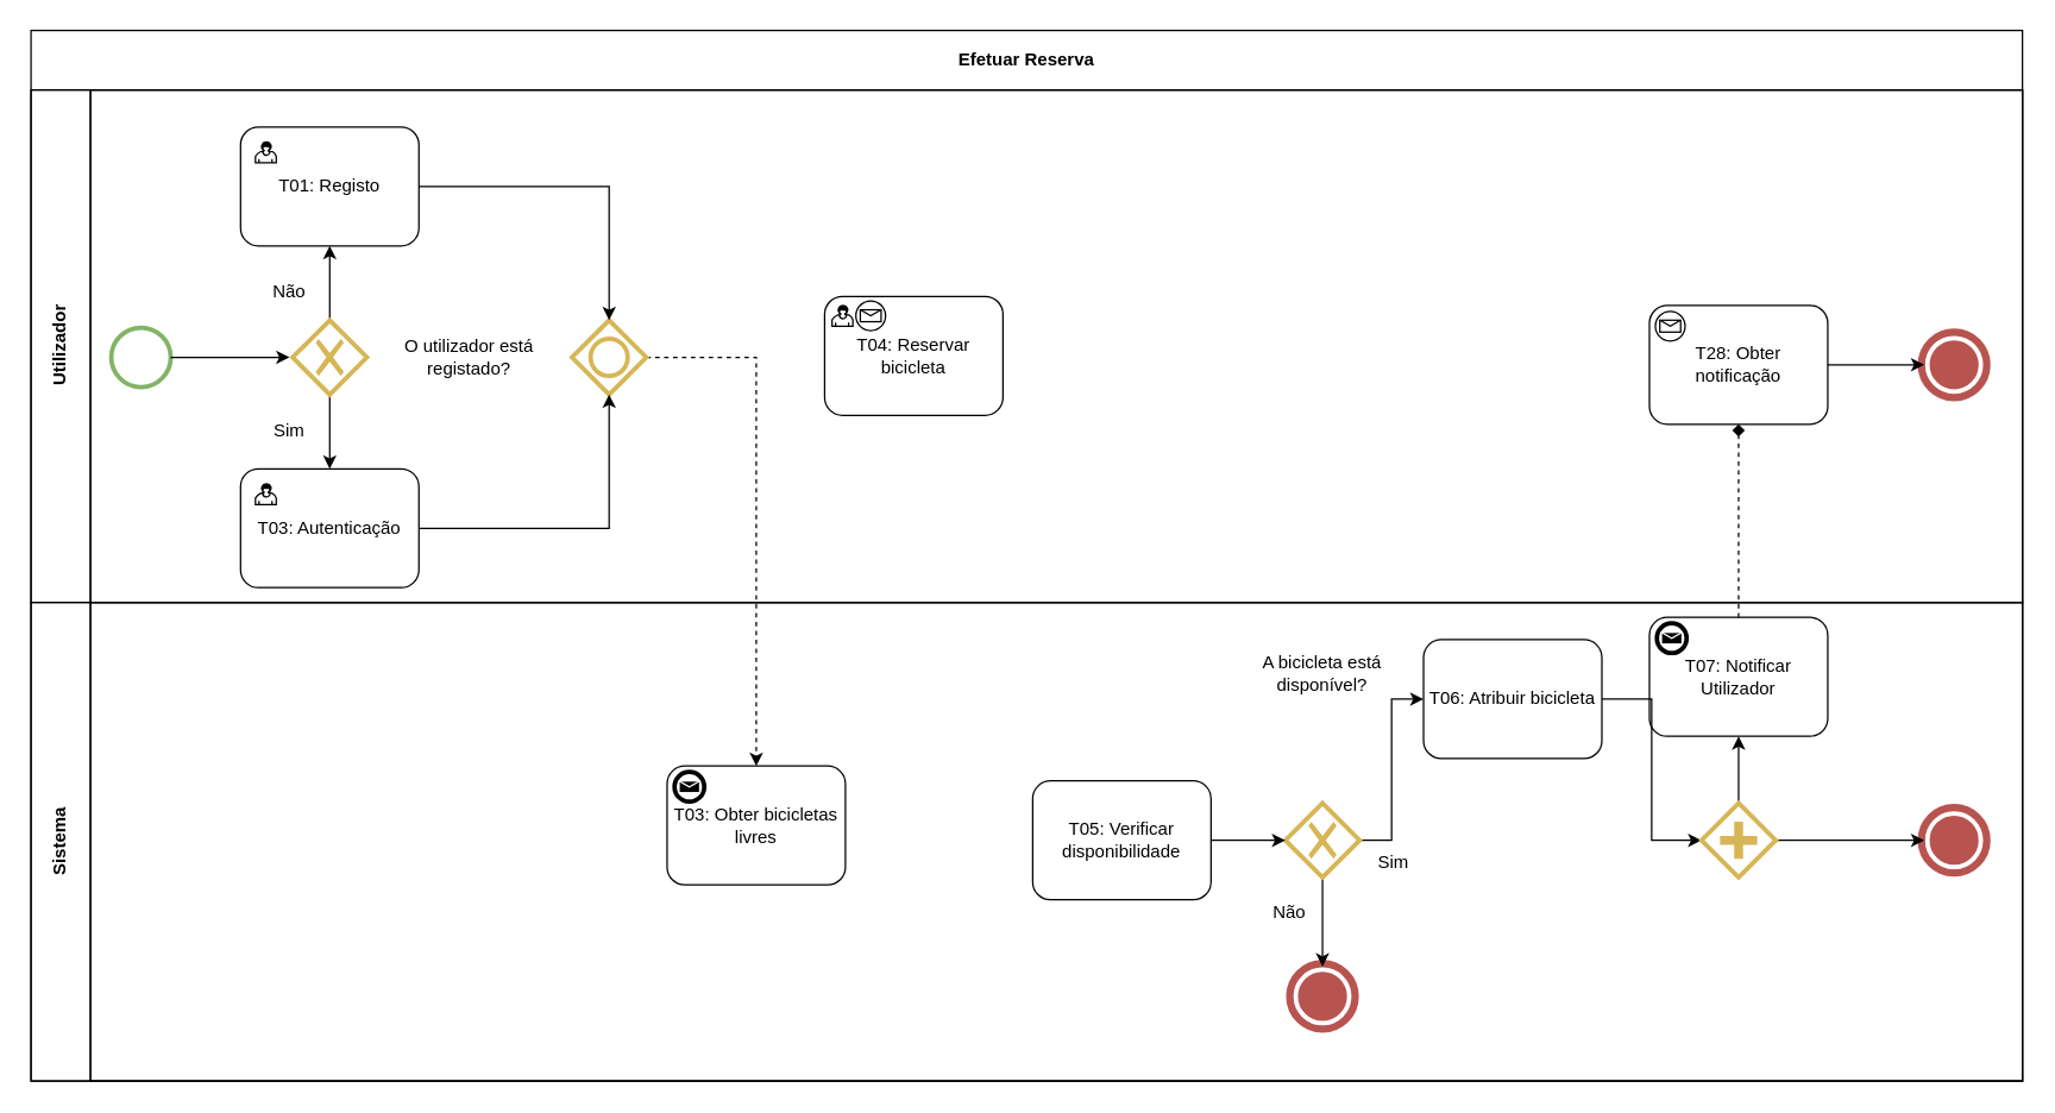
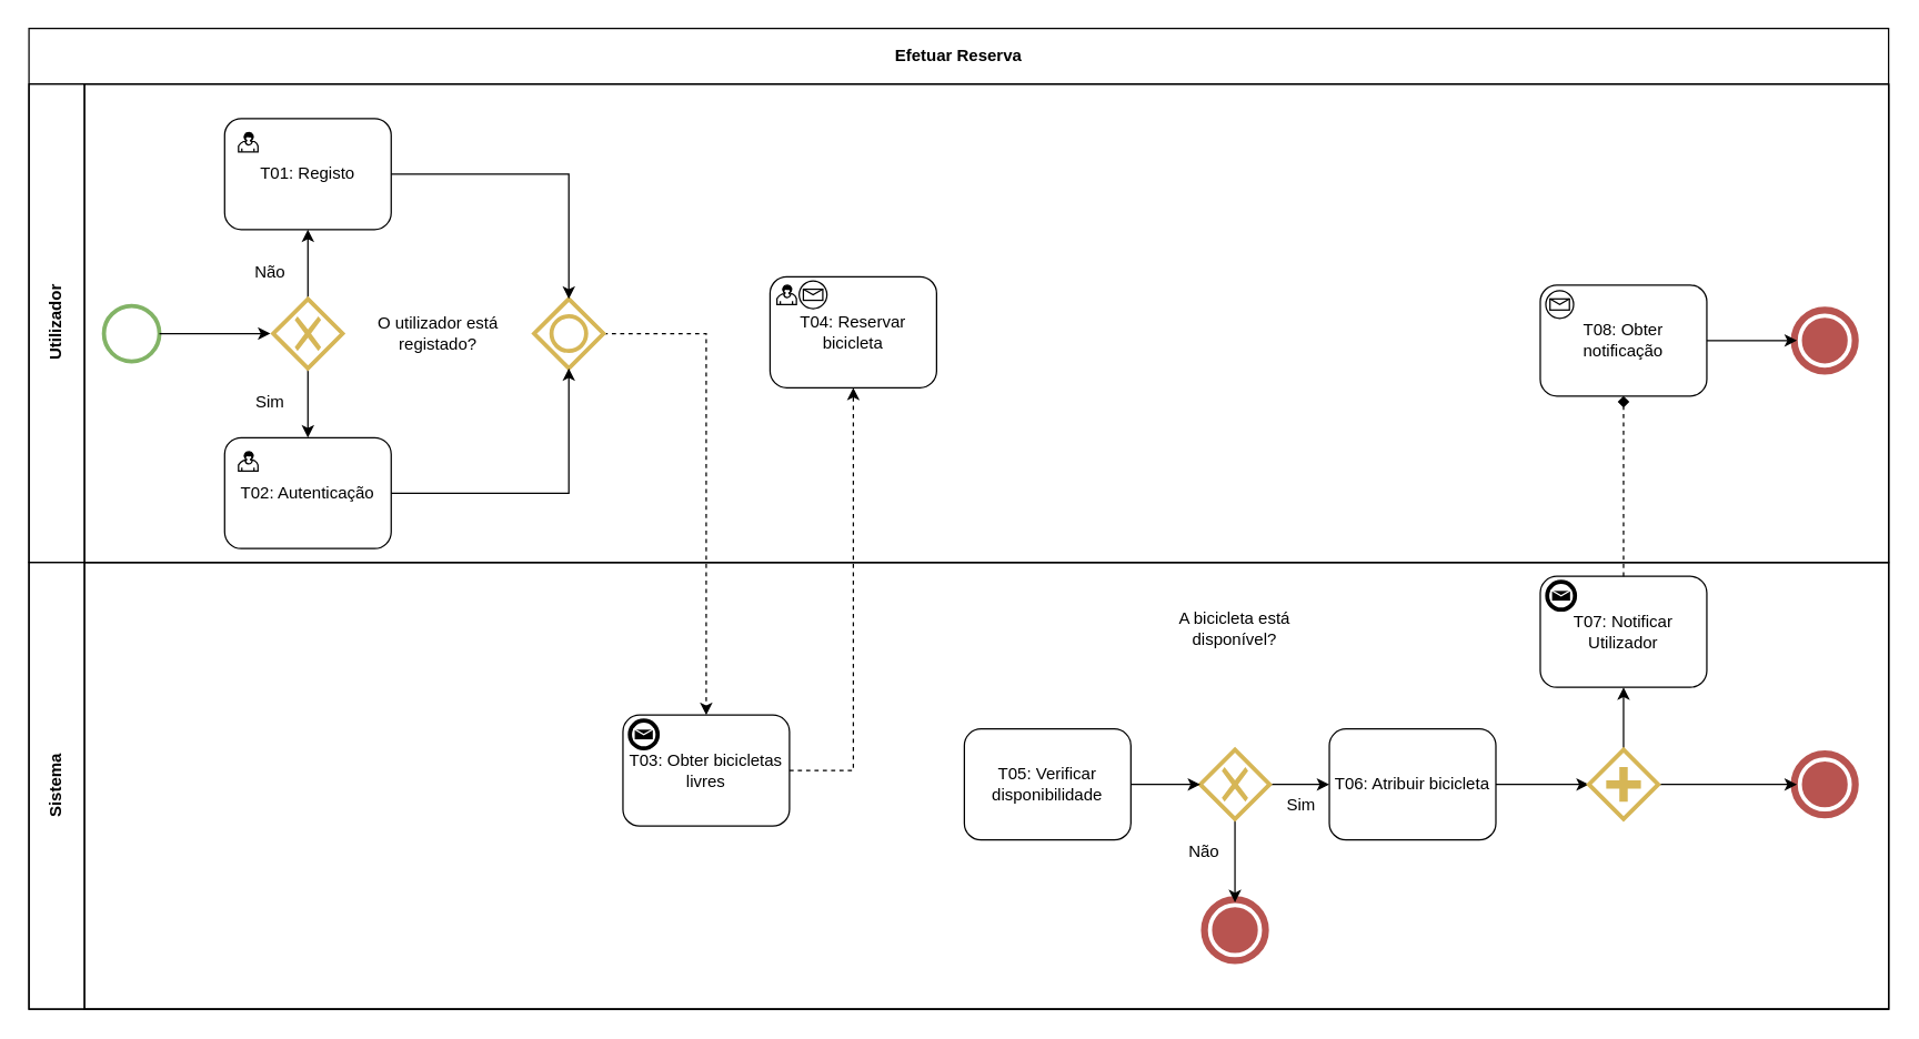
  <mxCell id="0" />
  <mxCell id="1" parent="0" />
  <mxCell id="2" value="" style="shape=mxgraph.bpmn.shape;html=1;verticalLabelPosition=bottom;labelBackgroundColor=#ffffff;verticalAlign=top;align=center;perimeter=ellipsePerimeter;outlineConnect=0;outline=end;symbol=terminate;strokeColor=#b85450;strokeWidth=3;" parent="1" vertex="1"><mxGeometry x="869" y="650" width="40" height="40" as="geometry" /></mxCell>
  <mxCell id="3" value="" style="shape=mxgraph.bpmn.shape;html=1;verticalLabelPosition=bottom;labelBackgroundColor=#ffffff;verticalAlign=top;align=center;perimeter=ellipsePerimeter;outlineConnect=0;outline=end;symbol=terminate;strokeColor=#b85450;strokeWidth=3;" parent="1" vertex="1"><mxGeometry x="1294" y="545" width="40" height="40" as="geometry" /></mxCell>
  <mxCell id="4" value="" style="shape=mxgraph.bpmn.shape;html=1;verticalLabelPosition=bottom;labelBackgroundColor=#ffffff;verticalAlign=top;perimeter=ellipsePerimeter;outline=standard;symbol=general;strokeColor=#82b366;fillColor=none;strokeWidth=3;" parent="1" vertex="1"><mxGeometry x="74" y="220" width="40" height="40" as="geometry" /></mxCell>
  <mxCell id="5" style="edgeStyle=orthogonalEdgeStyle;rounded=0;html=1;jettySize=auto;orthogonalLoop=1;" parent="1" source="4" edge="1"><mxGeometry relative="1" as="geometry"><mxPoint x="194" y="240" as="targetPoint" /></mxGeometry></mxCell>
  <mxCell id="6" style="edgeStyle=orthogonalEdgeStyle;rounded=0;orthogonalLoop=1;jettySize=auto;html=1;exitX=0.5;exitY=1;exitDx=0;exitDy=0;entryX=0.5;entryY=0;entryDx=0;entryDy=0;" parent="1" source="8" target="10" edge="1"><mxGeometry relative="1" as="geometry"><mxPoint x="221" y="315" as="targetPoint" /></mxGeometry></mxCell>
  <mxCell id="7" style="edgeStyle=orthogonalEdgeStyle;rounded=0;orthogonalLoop=1;jettySize=auto;html=1;exitX=0.5;exitY=0;exitDx=0;exitDy=0;entryX=0.5;entryY=1;entryDx=0;entryDy=0;" parent="1" source="8" target="14" edge="1"><mxGeometry relative="1" as="geometry" /></mxCell>
  <mxCell id="8" value="" style="shape=mxgraph.bpmn.shape;html=1;verticalLabelPosition=bottom;labelBackgroundColor=#ffffff;verticalAlign=top;align=center;perimeter=rhombusPerimeter;background=gateway;outlineConnect=0;outline=none;symbol=exclusiveGw;strokeWidth=3;strokeColor=#d6b656;fillColor=none;" parent="1" vertex="1"><mxGeometry x="196" y="215" width="50" height="50" as="geometry" /></mxCell>
  <mxCell id="9" value="" style="group" parent="1" vertex="1" connectable="0"><mxGeometry x="161" y="315" width="120" height="80" as="geometry" /></mxCell>
- <mxCell id="10" value="T03: Autenticação" style="shape=ext;rounded=1;html=1;whiteSpace=wrap;fillColor=none;" parent="9" vertex="1"><mxGeometry width="120" height="80" as="geometry" /></mxCell>
+ <mxCell id="10" value="T02: Autenticação" style="shape=ext;rounded=1;html=1;whiteSpace=wrap;fillColor=none;" parent="9" vertex="1"><mxGeometry width="120" height="80" as="geometry" /></mxCell>
  <mxCell id="11" value="" style="shape=mxgraph.bpmn.user_task;html=1;outlineConnect=0;" parent="9" vertex="1"><mxGeometry x="10" y="10" width="14" height="14" as="geometry" /></mxCell>
  <mxCell id="12" value="O utilizador está registado?" style="text;html=1;strokeColor=none;fillColor=none;align=center;verticalAlign=middle;whiteSpace=wrap;rounded=0;" parent="1" vertex="1"><mxGeometry x="270" y="217.5" width="90" height="45" as="geometry" /></mxCell>
  <mxCell id="13" value="" style="group" parent="1" vertex="1" connectable="0"><mxGeometry x="161" y="85" width="120" height="80" as="geometry" /></mxCell>
  <mxCell id="14" value="T01: Registo" style="shape=ext;rounded=1;html=1;whiteSpace=wrap;fillColor=none;" parent="13" vertex="1"><mxGeometry width="120" height="80" as="geometry" /></mxCell>
  <mxCell id="15" value="" style="shape=mxgraph.bpmn.user_task;html=1;outlineConnect=0;" parent="13" vertex="1"><mxGeometry x="10" y="10" width="14" height="14" as="geometry" /></mxCell>
  <mxCell id="16" value="Sim" style="text;html=1;strokeColor=none;fillColor=none;align=center;verticalAlign=middle;whiteSpace=wrap;rounded=0;" parent="1" vertex="1"><mxGeometry x="174" y="280" width="40" height="20" as="geometry" /></mxCell>
  <mxCell id="17" value="Não" style="text;html=1;strokeColor=none;fillColor=none;align=center;verticalAlign=middle;whiteSpace=wrap;rounded=0;" parent="1" vertex="1"><mxGeometry x="174" y="186" width="40" height="20" as="geometry" /></mxCell>
  <mxCell id="18" style="edgeStyle=orthogonalEdgeStyle;rounded=0;orthogonalLoop=1;jettySize=auto;html=1;exitX=1;exitY=0.5;exitDx=0;exitDy=0;entryX=0.5;entryY=0;entryDx=0;entryDy=0;dashed=1;" parent="1" source="19" target="34" edge="1"><mxGeometry relative="1" as="geometry" /></mxCell>
  <mxCell id="19" value="" style="shape=mxgraph.bpmn.shape;html=1;verticalLabelPosition=bottom;labelBackgroundColor=#ffffff;verticalAlign=top;align=center;perimeter=rhombusPerimeter;background=gateway;outlineConnect=0;outline=standard;symbol=general;strokeWidth=3;strokeColor=#d6b656;fillColor=none;" parent="1" vertex="1"><mxGeometry x="384" y="215" width="50" height="50" as="geometry" /></mxCell>
  <mxCell id="20" style="edgeStyle=orthogonalEdgeStyle;rounded=0;orthogonalLoop=1;jettySize=auto;html=1;exitX=1;exitY=0.5;exitDx=0;exitDy=0;entryX=0.5;entryY=0;entryDx=0;entryDy=0;" parent="1" source="14" target="19" edge="1"><mxGeometry relative="1" as="geometry" /></mxCell>
  <mxCell id="21" style="edgeStyle=orthogonalEdgeStyle;rounded=0;orthogonalLoop=1;jettySize=auto;html=1;exitX=1;exitY=0.5;exitDx=0;exitDy=0;entryX=0.5;entryY=1;entryDx=0;entryDy=0;" parent="1" source="10" target="19" edge="1"><mxGeometry relative="1" as="geometry" /></mxCell>
  <mxCell id="22" style="edgeStyle=orthogonalEdgeStyle;rounded=0;orthogonalLoop=1;jettySize=auto;html=1;entryX=0;entryY=0.5;entryDx=0;entryDy=0;" parent="1" source="24" target="26" edge="1"><mxGeometry relative="1" as="geometry" /></mxCell>
  <mxCell id="23" style="edgeStyle=orthogonalEdgeStyle;rounded=0;orthogonalLoop=1;jettySize=auto;html=1;exitX=0.5;exitY=1;exitDx=0;exitDy=0;entryX=0.5;entryY=0;entryDx=0;entryDy=0;" parent="1" source="24" target="2" edge="1"><mxGeometry relative="1" as="geometry"><mxPoint x="888" y="575" as="sourcePoint" /><mxPoint x="888" y="630" as="targetPoint" /></mxGeometry></mxCell>
  <mxCell id="24" value="" style="shape=mxgraph.bpmn.shape;html=1;verticalLabelPosition=bottom;labelBackgroundColor=#ffffff;verticalAlign=top;align=center;perimeter=rhombusPerimeter;background=gateway;outlineConnect=0;outline=none;symbol=exclusiveGw;strokeWidth=3;strokeColor=#d6b656;fillColor=none;" parent="1" vertex="1"><mxGeometry x="864" y="540" width="50" height="50" as="geometry" /></mxCell>
  <mxCell id="25" style="edgeStyle=orthogonalEdgeStyle;rounded=0;orthogonalLoop=1;jettySize=auto;html=1;exitX=1;exitY=0.5;exitDx=0;exitDy=0;entryX=0;entryY=0.5;entryDx=0;entryDy=0;" parent="1" source="26" target="41" edge="1"><mxGeometry relative="1" as="geometry" /></mxCell>
- <mxCell id="26" value="T06: Atribuir bicicleta" style="shape=ext;rounded=1;html=1;whiteSpace=wrap;fillColor=none;" parent="1" vertex="1"><mxGeometry x="957" y="430" width="120" height="80" as="geometry" /></mxCell>
+ <mxCell id="26" value="T06: Atribuir bicicleta" style="shape=ext;rounded=1;html=1;whiteSpace=wrap;fillColor=none;" parent="1" vertex="1"><mxGeometry x="957" y="525" width="120" height="80" as="geometry" /></mxCell>
  <mxCell id="27" value="Não" style="text;html=1;strokeColor=none;fillColor=none;align=center;verticalAlign=middle;whiteSpace=wrap;rounded=0;" parent="1" vertex="1"><mxGeometry x="847" y="603.5" width="40" height="20" as="geometry" /></mxCell>
  <mxCell id="28" value="Sim" style="text;html=1;strokeColor=none;fillColor=none;align=center;verticalAlign=middle;whiteSpace=wrap;rounded=0;" parent="1" vertex="1"><mxGeometry x="917" y="570" width="40" height="20" as="geometry" /></mxCell>
  <mxCell id="29" value="" style="group" parent="1" vertex="1" connectable="0"><mxGeometry x="554" y="199" width="120" height="80" as="geometry" /></mxCell>
  <mxCell id="30" value="T04: Reservar bicicleta" style="shape=ext;rounded=1;html=1;whiteSpace=wrap;fillColor=none;" parent="29" vertex="1"><mxGeometry width="120" height="80" as="geometry" /></mxCell>
  <mxCell id="31" value="" style="shape=mxgraph.bpmn.user_task;html=1;outlineConnect=0;" parent="29" vertex="1"><mxGeometry x="5" y="6" width="14" height="14" as="geometry" /></mxCell>
  <mxCell id="32" value="" style="shape=mxgraph.bpmn.shape;html=1;verticalLabelPosition=bottom;labelBackgroundColor=#ffffff;verticalAlign=top;align=center;perimeter=ellipsePerimeter;outlineConnect=0;outline=standard;symbol=message;strokeColor=#000000;strokeWidth=1;fillColor=#ffffff;" parent="29" vertex="1"><mxGeometry x="21" y="3" width="20" height="20" as="geometry" /></mxCell>
  <mxCell id="33" value="" style="group" parent="1" vertex="1" connectable="0"><mxGeometry x="448" y="515" width="120" height="80" as="geometry" /></mxCell>
  <mxCell id="34" value="T03: Obter bicicletas livres" style="shape=ext;rounded=1;html=1;whiteSpace=wrap;fillColor=none;" parent="33" vertex="1"><mxGeometry width="120" height="80" as="geometry" /></mxCell>
  <mxCell id="35" value="" style="shape=mxgraph.bpmn.shape;html=1;verticalLabelPosition=bottom;labelBackgroundColor=#ffffff;verticalAlign=top;align=center;perimeter=ellipsePerimeter;outlineConnect=0;outline=end;symbol=message;strokeColor=#000000;strokeWidth=1;fillColor=#ffffff;" parent="33" vertex="1"><mxGeometry x="5" y="4" width="20" height="20" as="geometry" /></mxCell>
  <mxCell id="36" value="" style="group" parent="1" vertex="1" connectable="0"><mxGeometry x="694" y="525" width="120" height="80" as="geometry" /></mxCell>
  <mxCell id="37" value="T05: Verificar disponibilidade" style="shape=ext;rounded=1;html=1;whiteSpace=wrap;fillColor=none;" parent="36" vertex="1"><mxGeometry width="120" height="80" as="geometry" /></mxCell>
  <mxCell id="38" style="edgeStyle=orthogonalEdgeStyle;rounded=0;orthogonalLoop=1;jettySize=auto;html=1;exitX=1;exitY=0.5;exitDx=0;exitDy=0;entryX=0;entryY=0.5;entryDx=0;entryDy=0;" parent="1" source="37" target="24" edge="1"><mxGeometry relative="1" as="geometry" /></mxCell>
  <mxCell id="39" style="edgeStyle=orthogonalEdgeStyle;rounded=0;orthogonalLoop=1;jettySize=auto;html=1;exitX=1;exitY=0.5;exitDx=0;exitDy=0;entryX=0;entryY=0.5;entryDx=0;entryDy=0;" parent="1" source="41" target="3" edge="1"><mxGeometry relative="1" as="geometry"><mxPoint x="1264" y="565" as="targetPoint" /></mxGeometry></mxCell>
  <mxCell id="40" style="edgeStyle=orthogonalEdgeStyle;rounded=0;orthogonalLoop=1;jettySize=auto;html=1;exitX=0.5;exitY=0;exitDx=0;exitDy=0;entryX=0.5;entryY=1;entryDx=0;entryDy=0;" parent="1" source="41" target="43" edge="1"><mxGeometry relative="1" as="geometry" /></mxCell>
  <mxCell id="41" value="" style="shape=mxgraph.bpmn.shape;html=1;verticalLabelPosition=bottom;labelBackgroundColor=#ffffff;verticalAlign=top;align=center;perimeter=rhombusPerimeter;background=gateway;outlineConnect=0;outline=none;symbol=parallelGw;strokeColor=#d6b656;strokeWidth=3;fillColor=none;" parent="1" vertex="1"><mxGeometry x="1144" y="540" width="50" height="50" as="geometry" /></mxCell>
  <mxCell id="42" value="" style="group" parent="1" vertex="1" connectable="0"><mxGeometry x="1109" y="415" width="120" height="80" as="geometry" /></mxCell>
  <mxCell id="43" value="T07: Notificar Utilizador" style="shape=ext;rounded=1;html=1;whiteSpace=wrap;fillColor=none;" parent="42" vertex="1"><mxGeometry width="120" height="80" as="geometry" /></mxCell>
  <mxCell id="44" value="" style="shape=mxgraph.bpmn.shape;html=1;verticalLabelPosition=bottom;labelBackgroundColor=#ffffff;verticalAlign=top;align=center;perimeter=ellipsePerimeter;outlineConnect=0;outline=end;symbol=message;strokeColor=#000000;strokeWidth=1;fillColor=#ffffff;" parent="42" vertex="1"><mxGeometry x="5" y="4" width="20" height="20" as="geometry" /></mxCell>
  <mxCell id="45" value="" style="group" parent="1" vertex="1" connectable="0"><mxGeometry x="1109" y="205" width="120" height="80" as="geometry" /></mxCell>
- <mxCell id="46" value="T28: Obter notificação" style="shape=ext;rounded=1;html=1;whiteSpace=wrap;fillColor=none;" parent="45" vertex="1"><mxGeometry width="120" height="80" as="geometry" /></mxCell>
+ <mxCell id="46" value="T08: Obter notificação" style="shape=ext;rounded=1;html=1;whiteSpace=wrap;fillColor=none;" parent="45" vertex="1"><mxGeometry width="120" height="80" as="geometry" /></mxCell>
  <mxCell id="47" value="" style="shape=mxgraph.bpmn.shape;html=1;verticalLabelPosition=bottom;labelBackgroundColor=#ffffff;verticalAlign=top;align=center;perimeter=ellipsePerimeter;outlineConnect=0;outline=standard;symbol=message;strokeColor=#000000;strokeWidth=1;fillColor=#ffffff;" parent="45" vertex="1"><mxGeometry x="4" y="4" width="20" height="20" as="geometry" /></mxCell>
  <mxCell id="48" style="edgeStyle=orthogonalEdgeStyle;rounded=0;orthogonalLoop=1;jettySize=auto;html=1;entryX=0.5;entryY=1;entryDx=0;entryDy=0;dashed=1;endArrow=diamond;" parent="1" source="43" target="46" edge="1"><mxGeometry relative="1" as="geometry" /></mxCell>
  <mxCell id="49" value="" style="shape=mxgraph.bpmn.shape;html=1;verticalLabelPosition=bottom;labelBackgroundColor=#ffffff;verticalAlign=top;align=center;perimeter=ellipsePerimeter;outlineConnect=0;outline=end;symbol=terminate;strokeColor=#b85450;strokeWidth=3;" parent="1" vertex="1"><mxGeometry x="1294" y="225" width="40" height="40" as="geometry" /></mxCell>
  <mxCell id="50" style="edgeStyle=orthogonalEdgeStyle;rounded=0;orthogonalLoop=1;jettySize=auto;html=1;exitX=1;exitY=0.5;exitDx=0;exitDy=0;entryX=0;entryY=0.5;entryDx=0;entryDy=0;" parent="1" source="46" target="49" edge="1"><mxGeometry relative="1" as="geometry" /></mxCell>
+ <mxCell id="51" style="edgeStyle=orthogonalEdgeStyle;rounded=0;orthogonalLoop=1;jettySize=auto;html=1;exitX=1;exitY=0.5;exitDx=0;exitDy=0;entryX=0.5;entryY=1;entryDx=0;entryDy=0;dashed=1;" parent="1" source="34" target="30" edge="1"><mxGeometry relative="1" as="geometry"><mxPoint x="624" y="335" as="targetPoint" /></mxGeometry></mxCell>
  <mxCell id="52" value="Efetuar Reserva" style="shape=table;childLayout=tableLayout;rowLines=0;columnLines=0;startSize=40;html=1;whiteSpace=wrap;collapsible=0;recursiveResize=0;expand=0;pointerEvents=0;fontStyle=1;align=center;strokeColor=#000000;strokeWidth=1;fillColor=none;" parent="1" vertex="1"><mxGeometry x="20" y="20" width="1340" height="707" as="geometry" /></mxCell>
  <mxCell id="53" value="&lt;div&gt;Utilizador&lt;/div&gt;" style="swimlane;horizontal=0;points=[[0,0.5],[1,0.5]];portConstraint=eastwest;startSize=40;html=1;whiteSpace=wrap;collapsible=0;recursiveResize=0;expand=0;pointerEvents=0;fillColor=none;" parent="52" vertex="1"><mxGeometry y="40" width="1340" height="345" as="geometry" /></mxCell>
  <mxCell id="54" value="" style="swimlane;connectable=0;startSize=0;html=1;whiteSpace=wrap;collapsible=0;recursiveResize=0;expand=0;pointerEvents=0;" parent="53" vertex="1"><mxGeometry x="40" width="1300" height="345" as="geometry" /></mxCell>
  <mxCell id="55" value="Sistema" style="swimlane;horizontal=0;points=[[0,0.5],[1,0.5]];portConstraint=eastwest;startSize=40;html=1;whiteSpace=wrap;collapsible=0;recursiveResize=0;expand=0;pointerEvents=0;fillColor=none;" parent="52" vertex="1"><mxGeometry y="385" width="1340" height="322" as="geometry" /></mxCell>
  <mxCell id="56" value="" style="swimlane;connectable=0;startSize=0;html=1;whiteSpace=wrap;collapsible=0;recursiveResize=0;expand=0;pointerEvents=0;" parent="55" vertex="1"><mxGeometry x="40" width="1300" height="322" as="geometry" /></mxCell>
  <mxCell id="57" value="A bicicleta está disponível?" style="text;html=1;strokeColor=none;fillColor=none;align=center;verticalAlign=middle;whiteSpace=wrap;rounded=0;" parent="56" vertex="1"><mxGeometry x="784" y="25" width="90" height="45" as="geometry" /></mxCell>
